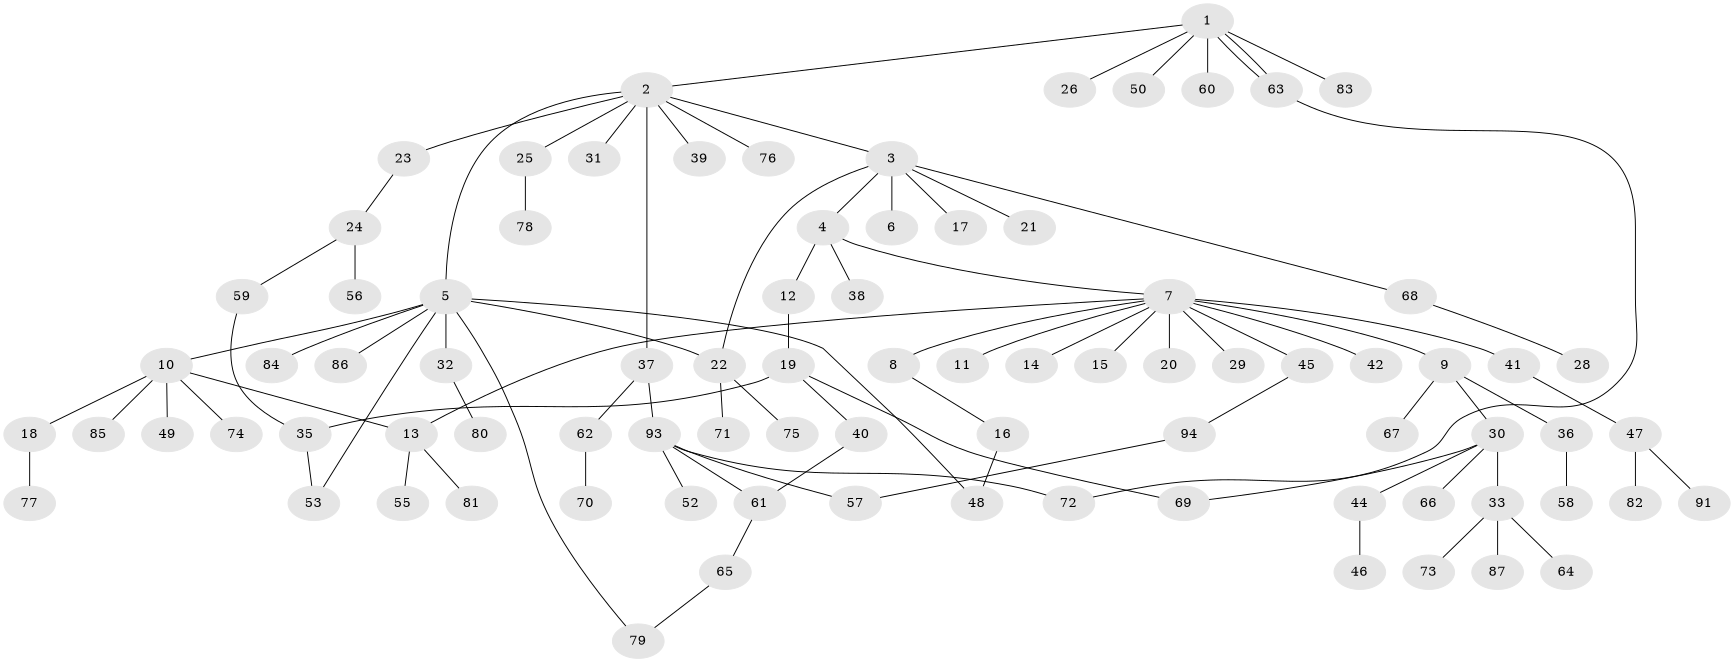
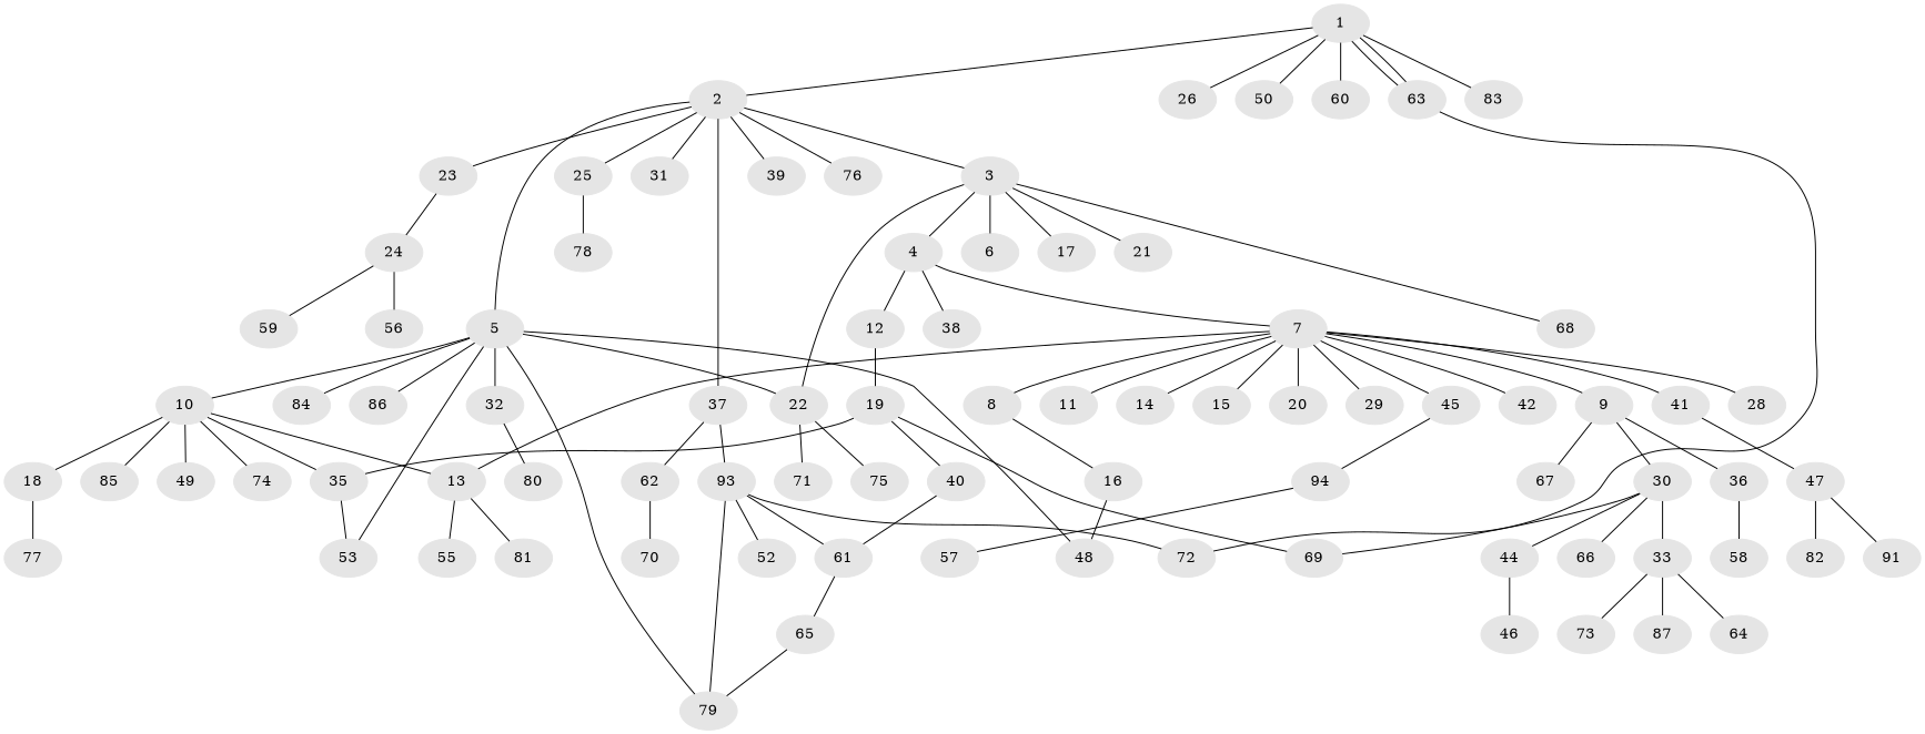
  graph {
    node [color=gray90 style=filled]
    1
    2
    26
    50
    60
    63
    83
    3
    5
    23
    25
    31
    37
    39
    76
    72
    4
    6
    17
    21
    22
    68
    10
    32
    48
    53
    79
    84
    86
    24
    78
    n32 [label=93]
    62
    7
    12
    38
    71
    75
    n39 [label=94]
    45
    8
    9
    11
    13
    14
    15
    20
    28
    29
    41
    42
    19
    18
    35
    49
    74
    85
    80
    16
    30
    36
    67
    55
    81
    47
    69
    33
    44
    66
    58
    77
    40
    61
    56
    59
    64
    73
    87
    46
    52
    70
    65
    n83 [label=91]
    82
    57
    1 -- 2
    1 -- 26
    1 -- 50
    1 -- 60
    1 -- 63
    1 -- 63
    1 -- 83
    2 -- 3
    2 -- 5
    2 -- 23
    2 -- 25
    2 -- 31
    2 -- 37
    2 -- 39
    2 -- 76
    63 -- 72
    3 -- 4
    3 -- 6
    3 -- 17
    3 -- 21
    3 -- 22
    3 -- 68
    5 -- 22
    5 -- 10
    5 -- 32
    5 -- 48
    5 -- 53
    5 -- 79
    5 -- 84
    5 -- 86
    23 -- 24
    25 -- 78
    37 -- n32
    37 -- 62
    4 -- 7
    4 -- 12
    4 -- 38
    22 -- 71
    22 -- 75
    10 -- 13
    10 -- 18
-   59 -- 35
+   10 -- 35
    10 -- 49
    10 -- 74
    10 -- 85
    32 -- 80
    24 -- 56
    24 -- 59
    n32 -- 72
-   n32 -- 57
+   n32 -- 79
    n32 -- 61
    n32 -- 52
    62 -- 70
    7 -- 45
    7 -- 8
    7 -- 9
    7 -- 11
    7 -- 13
    7 -- 14
    7 -- 15
    7 -- 20
-   68 -- 28
+   7 -- 28
    7 -- 29
    7 -- 41
    7 -- 42
    12 -- 19
    n39 -- 57
    45 -- n39
    8 -- 16
    9 -- 30
    9 -- 36
    9 -- 67
    13 -- 55
    13 -- 81
    41 -- 47
    19 -- 35
    19 -- 69
    19 -- 40
    18 -- 77
    35 -- 53
    16 -- 48
    30 -- 69
    30 -- 33
    30 -- 44
    30 -- 66
    36 -- 58
    47 -- n83
    47 -- 82
    33 -- 64
    33 -- 73
    33 -- 87
    44 -- 46
    40 -- 61
    61 -- 65
    65 -- 79
  }
